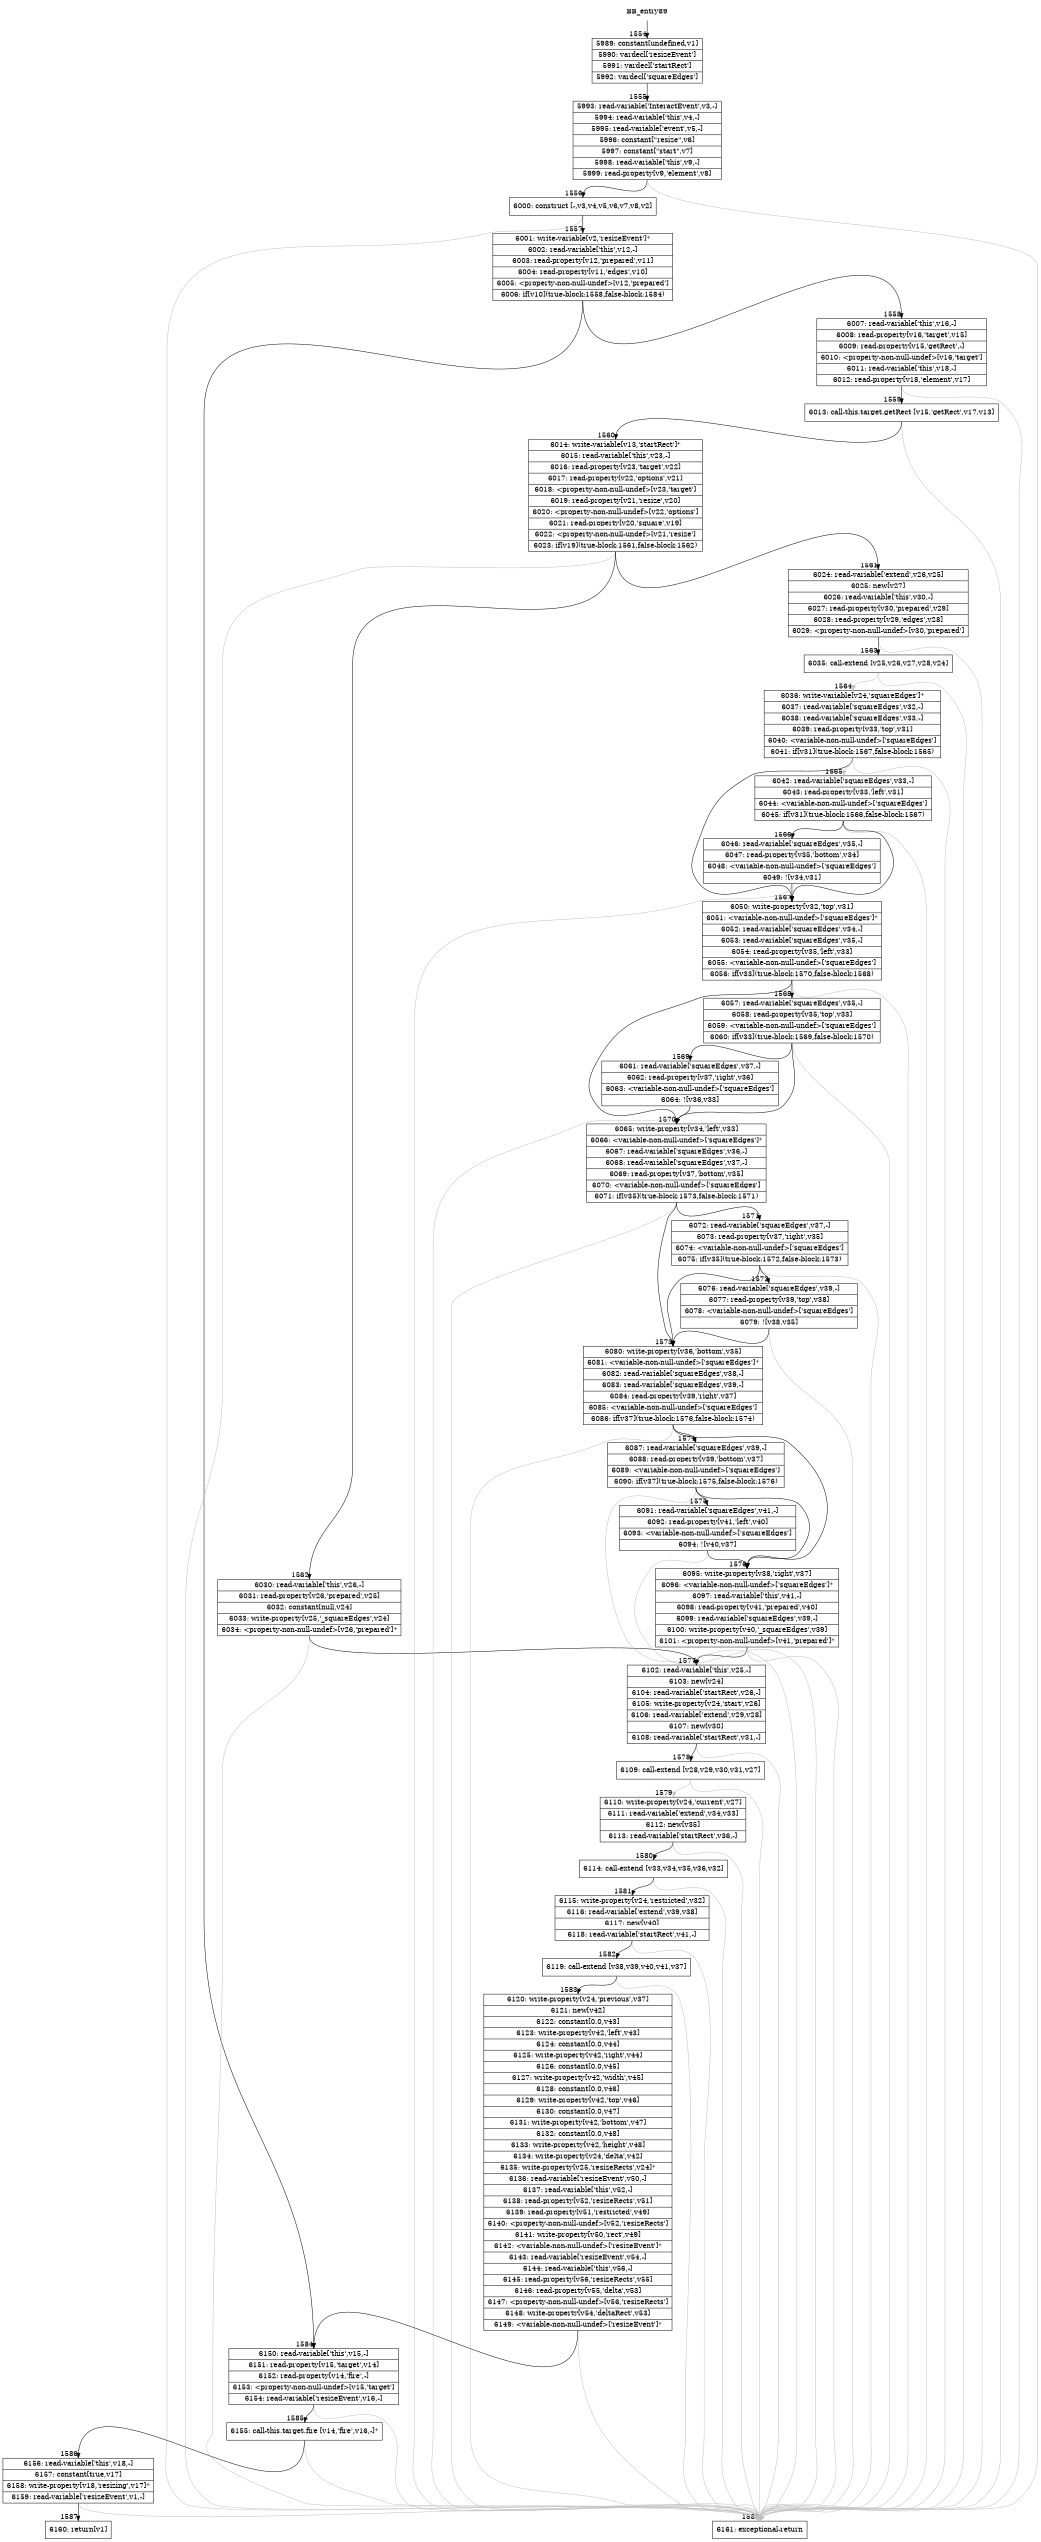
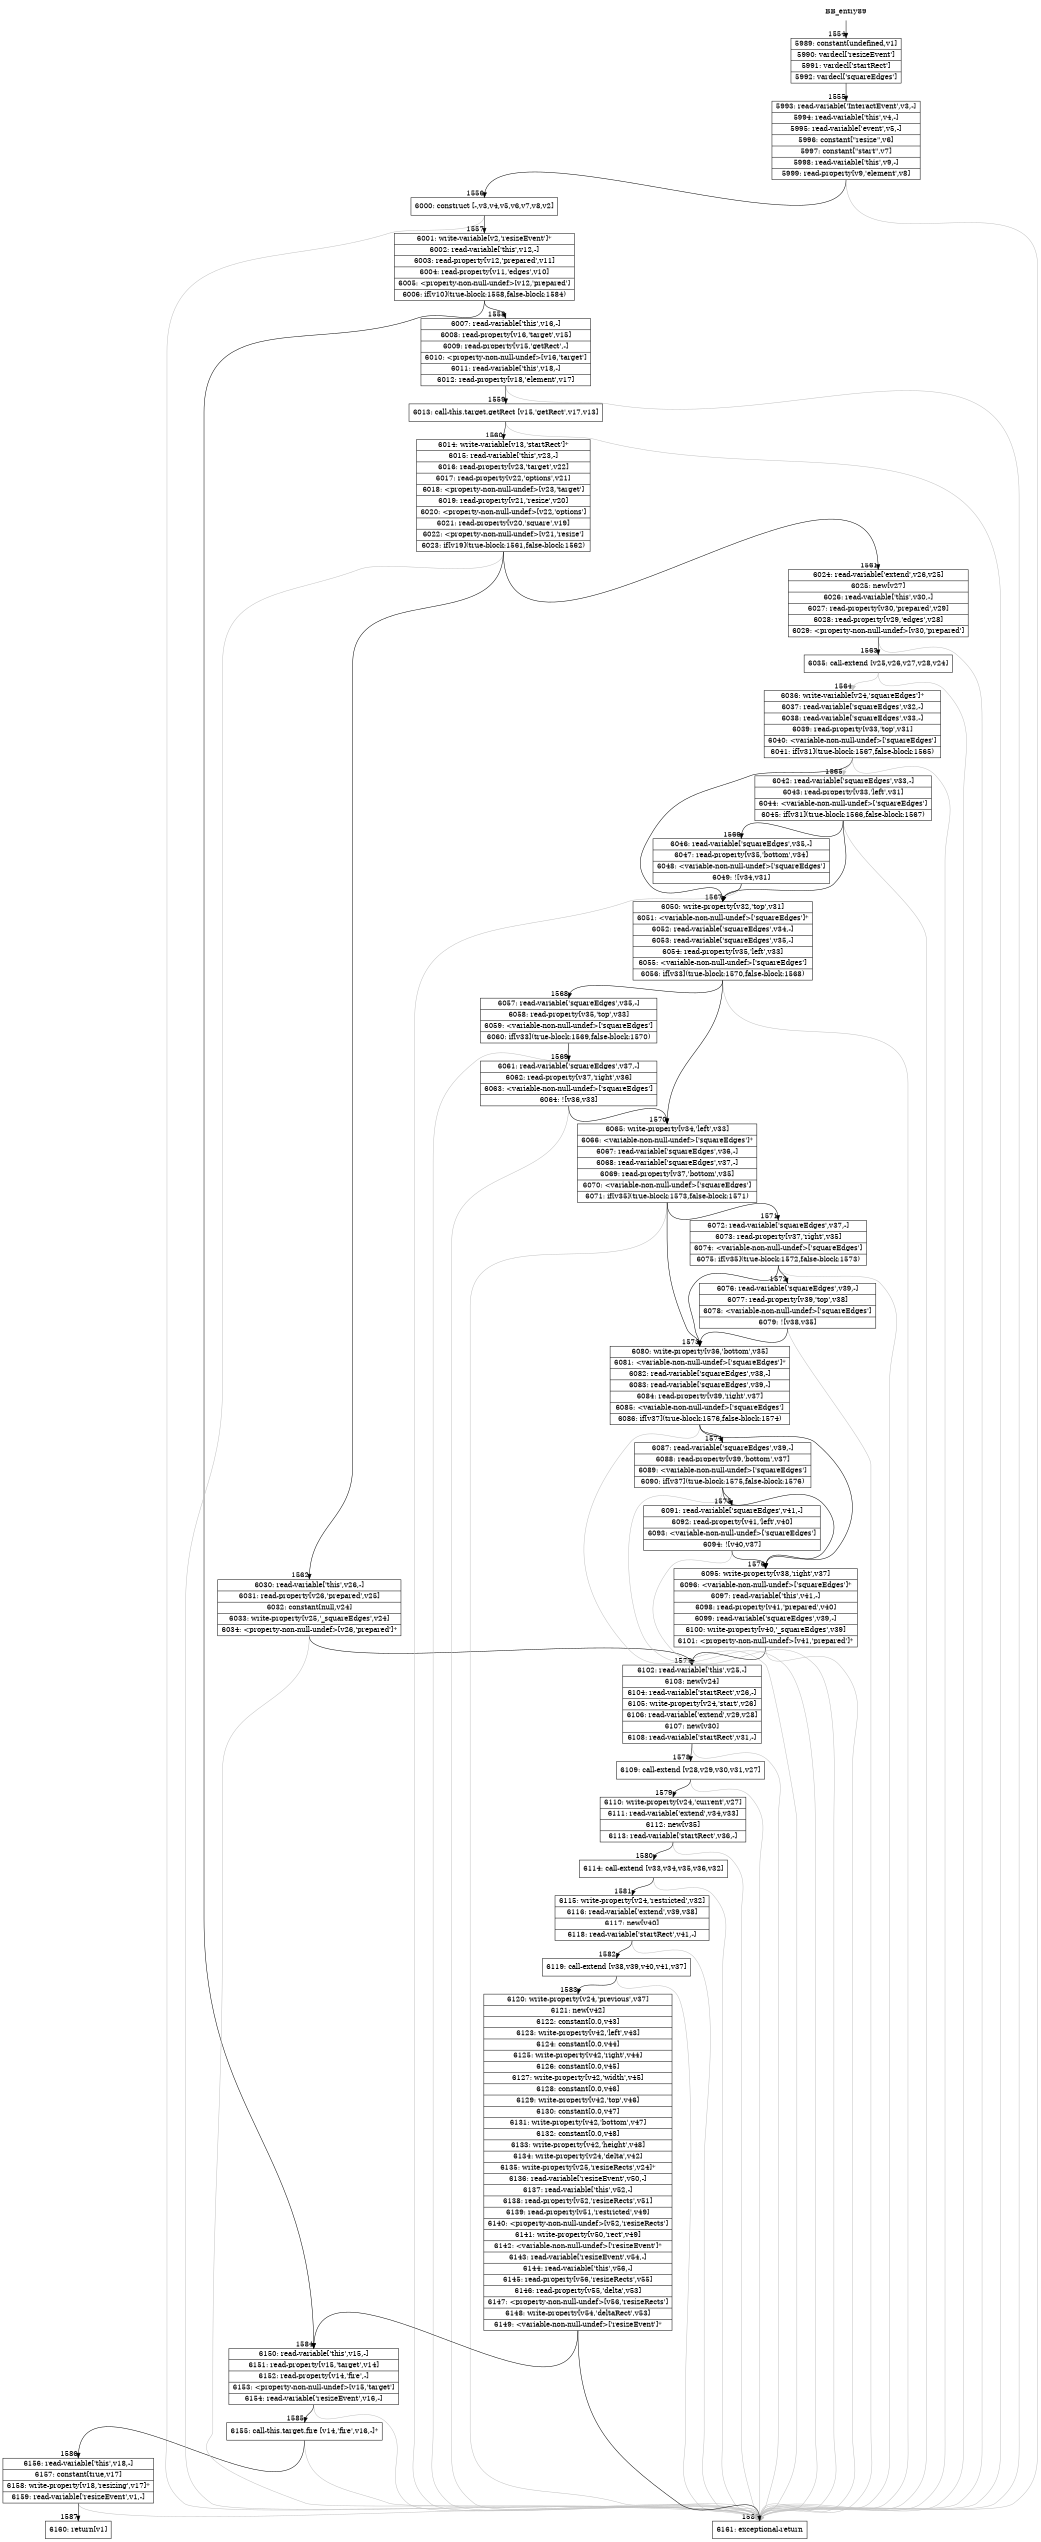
  digraph {
    rankdir=TD
    node [shape=record]
    edge [headport=n tailport=s]
    n1 [label=BB_entry89 shape=none]
    n2 [label="{5989: constant[undefined,v1]|5990: vardecl['resizeEvent']|5991: vardecl['startRect']|5992: vardecl['squareEdges']}"]
    n3 [label="{5993: read-variable['InteractEvent',v3,-]|5994: read-variable['this',v4,-]|5995: read-variable['event',v5,-]|5996: constant[\"resize\",v6]|5997: constant[\"start\",v7]|5998: read-variable['this',v9,-]|5999: read-property[v9,'element',v8]}"]
    n4 [label="{6000: construct [-,v3,v4,v5,v6,v7,v8,v2]}"]
    n5 [label="{6161: exceptional-return}"]
    n6 [label="{6001: write-variable[v2,'resizeEvent']*|6002: read-variable['this',v12,-]|6003: read-property[v12,'prepared',v11]|6004: read-property[v11,'edges',v10]|6005: \<property-non-null-undef\>[v12,'prepared']|6006: if[v10](true-block:1558,false-block:1584)}"]
    n7 [label="{6007: read-variable['this',v16,-]|6008: read-property[v16,'target',v15]|6009: read-property[v15,'getRect',-]|6010: \<property-non-null-undef\>[v16,'target']|6011: read-variable['this',v18,-]|6012: read-property[v18,'element',v17]}"]
    n8 [label="{6150: read-variable['this',v15,-]|6151: read-property[v15,'target',v14]|6152: read-property[v14,'fire',-]|6153: \<property-non-null-undef\>[v15,'target']|6154: read-variable['resizeEvent',v16,-]}"]
    n9 [label="{6013: call-this.target.getRect [v15,'getRect',v17,v13]}"]
    n10 [label="{6155: call-this.target.fire [v14,'fire',v16,-]*}"]
    n11 [label="{6014: write-variable[v13,'startRect']*|6015: read-variable['this',v23,-]|6016: read-property[v23,'target',v22]|6017: read-property[v22,'options',v21]|6018: \<property-non-null-undef\>[v23,'target']|6019: read-property[v21,'resize',v20]|6020: \<property-non-null-undef\>[v22,'options']|6021: read-property[v20,'square',v19]|6022: \<property-non-null-undef\>[v21,'resize']|6023: if[v19](true-block:1561,false-block:1562)}"]
    n12 [label="{6156: read-variable['this',v18,-]|6157: constant[true,v17]|6158: write-property[v18,'resizing',v17]*|6159: read-variable['resizeEvent',v1,-]}"]
    n13 [label="{6024: read-variable['extend',v26,v25]|6025: new[v27]|6026: read-variable['this',v30,-]|6027: read-property[v30,'prepared',v29]|6028: read-property[v29,'edges',v28]|6029: \<property-non-null-undef\>[v30,'prepared']}"]
    n14 [label="{6030: read-variable['this',v26,-]|6031: read-property[v26,'prepared',v25]|6032: constant[null,v24]|6033: write-property[v25,'_squareEdges',v24]|6034: \<property-non-null-undef\>[v26,'prepared']*}"]
    n15 [label="{6035: call-extend [v25,v26,v27,v28,v24]}"]
    n16 [label="{6102: read-variable['this',v25,-]|6103: new[v24]|6104: read-variable['startRect',v26,-]|6105: write-property[v24,'start',v26]|6106: read-variable['extend',v29,v28]|6107: new[v30]|6108: read-variable['startRect',v31,-]}"]
    n17 [label="{6036: write-variable[v24,'squareEdges']*|6037: read-variable['squareEdges',v32,-]|6038: read-variable['squareEdges',v33,-]|6039: read-property[v33,'top',v31]|6040: \<variable-non-null-undef\>['squareEdges']|6041: if[v31](true-block:1567,false-block:1565)}"]
    n18 [label="{6109: call-extend [v28,v29,v30,v31,v27]}"]
    n19 [label="{6050: write-property[v32,'top',v31]|6051: \<variable-non-null-undef\>['squareEdges']*|6052: read-variable['squareEdges',v34,-]|6053: read-variable['squareEdges',v35,-]|6054: read-property[v35,'left',v33]|6055: \<variable-non-null-undef\>['squareEdges']|6056: if[v33](true-block:1570,false-block:1568)}"]
    n20 [label="{6042: read-variable['squareEdges',v33,-]|6043: read-property[v33,'left',v31]|6044: \<variable-non-null-undef\>['squareEdges']|6045: if[v31](true-block:1566,false-block:1567)}"]
    n21 [label="{6110: write-property[v24,'current',v27]|6111: read-variable['extend',v34,v33]|6112: new[v35]|6113: read-variable['startRect',v36,-]}"]
    n22 [label="{6065: write-property[v34,'left',v33]|6066: \<variable-non-null-undef\>['squareEdges']*|6067: read-variable['squareEdges',v36,-]|6068: read-variable['squareEdges',v37,-]|6069: read-property[v37,'bottom',v35]|6070: \<variable-non-null-undef\>['squareEdges']|6071: if[v35](true-block:1573,false-block:1571)}"]
    n23 [label="{6057: read-variable['squareEdges',v35,-]|6058: read-property[v35,'top',v33]|6059: \<variable-non-null-undef\>['squareEdges']|6060: if[v33](true-block:1569,false-block:1570)}"]
    n24 [label="{6046: read-variable['squareEdges',v35,-]|6047: read-property[v35,'bottom',v34]|6048: \<variable-non-null-undef\>['squareEdges']|6049: ![v34,v31]}"]
    n25 [label="{6080: write-property[v36,'bottom',v35]|6081: \<variable-non-null-undef\>['squareEdges']*|6082: read-variable['squareEdges',v38,-]|6083: read-variable['squareEdges',v39,-]|6084: read-property[v39,'right',v37]|6085: \<variable-non-null-undef\>['squareEdges']|6086: if[v37](true-block:1576,false-block:1574)}"]
    n26 [label="{6072: read-variable['squareEdges',v37,-]|6073: read-property[v37,'right',v35]|6074: \<variable-non-null-undef\>['squareEdges']|6075: if[v35](true-block:1572,false-block:1573)}"]
    n27 [label="{6061: read-variable['squareEdges',v37,-]|6062: read-property[v37,'right',v36]|6063: \<variable-non-null-undef\>['squareEdges']|6064: ![v36,v33]}"]
    n28 [label="{6095: write-property[v38,'right',v37]|6096: \<variable-non-null-undef\>['squareEdges']*|6097: read-variable['this',v41,-]|6098: read-property[v41,'prepared',v40]|6099: read-variable['squareEdges',v39,-]|6100: write-property[v40,'_squareEdges',v39]|6101: \<property-non-null-undef\>[v41,'prepared']*}"]
    n29 [label="{6087: read-variable['squareEdges',v39,-]|6088: read-property[v39,'bottom',v37]|6089: \<variable-non-null-undef\>['squareEdges']|6090: if[v37](true-block:1575,false-block:1576)}"]
    n30 [label="{6076: read-variable['squareEdges',v39,-]|6077: read-property[v39,'top',v38]|6078: \<variable-non-null-undef\>['squareEdges']|6079: ![v38,v35]}"]
    n31 [label="{6091: read-variable['squareEdges',v41,-]|6092: read-property[v41,'left',v40]|6093: \<variable-non-null-undef\>['squareEdges']|6094: ![v40,v37]}"]
    n32 [label="{6114: call-extend [v33,v34,v35,v36,v32]}"]
    n33 [label="{6115: write-property[v24,'restricted',v32]|6116: read-variable['extend',v39,v38]|6117: new[v40]|6118: read-variable['startRect',v41,-]}"]
    n34 [label="{6119: call-extend [v38,v39,v40,v41,v37]}"]
    n35 [label="{6120: write-property[v24,'previous',v37]|6121: new[v42]|6122: constant[0.0,v43]|6123: write-property[v42,'left',v43]|6124: constant[0.0,v44]|6125: write-property[v42,'right',v44]|6126: constant[0.0,v45]|6127: write-property[v42,'width',v45]|6128: constant[0.0,v46]|6129: write-property[v42,'top',v46]|6130: constant[0.0,v47]|6131: write-property[v42,'bottom',v47]|6132: constant[0.0,v48]|6133: write-property[v42,'height',v48]|6134: write-property[v24,'delta',v42]|6135: write-property[v25,'resizeRects',v24]*|6136: read-variable['resizeEvent',v50,-]|6137: read-variable['this',v52,-]|6138: read-property[v52,'resizeRects',v51]|6139: read-property[v51,'restricted',v49]|6140: \<property-non-null-undef\>[v52,'resizeRects']|6141: write-property[v50,'rect',v49]|6142: \<variable-non-null-undef\>['resizeEvent']*|6143: read-variable['resizeEvent',v54,-]|6144: read-variable['this',v56,-]|6145: read-property[v56,'resizeRects',v55]|6146: read-property[v55,'delta',v53]|6147: \<property-non-null-undef\>[v56,'resizeRects']|6148: write-property[v54,'deltaRect',v53]|6149: \<variable-non-null-undef\>['resizeEvent']*}"]
    n36 [label="{6160: return[v1]}"]
    n1 -> n2 [headlabel="    1554"]
    n2 -> n3 [headlabel="      1555"]
    n3 -> n4 [headlabel="      1556"]
    n3 -> n5 [color=gray headlabel="      1588"]
    n4 -> n5 [color=gray]
    n4 -> n6 [headlabel="      1557"]
    n6 -> n7 [headlabel="      1558"]
    n6 -> n8 [headlabel="      1584"]
    n7 -> n5 [color=gray]
    n7 -> n9 [headlabel="      1559"]
    n8 -> n5 [color=gray]
    n8 -> n10 [headlabel="      1585"]
    n9 -> n5 [color=gray]
    n9 -> n11 [headlabel="      1560"]
    n10 -> n5 [color=gray]
    n10 -> n12 [headlabel="      1586"]
    n11 -> n5 [color=gray]
    n11 -> n13 [headlabel="      1561"]
    n11 -> n14 [headlabel="      1562"]
    n12 -> n5 [color=gray]
    n12 -> n36 [headlabel="      1587"]
    n13 -> n5 [color=gray]
    n13 -> n15 [headlabel="      1563"]
    n14 -> n5 [color=gray]
    n14 -> n16 [headlabel="      1577"]
    n15 -> n5 [color=gray]
    n15 -> n17 [color=gray headlabel="      1564"]
    n16 -> n5 [color=gray]
    n16 -> n18 [headlabel="      1578"]
    n17 -> n5 [color=gray]
    n17 -> n19 [headlabel="      1567"]
    n17 -> n20 [color=gray headlabel="      1565"]
    n18 -> n5 [color=gray]
-   n18 -> n21 [headlabel="      1579" color=gray]
+   n18 -> n21 [headlabel="      1579"]
    n19 -> n5 [color=gray]
    n19 -> n22 [headlabel="      1570"]
    n19 -> n23 [headlabel="      1568"]
    n20 -> n5 [color=gray]
    n20 -> n19
    n20 -> n24 [headlabel="      1566"]
    n21 -> n5 [color=gray]
    n21 -> n32 [headlabel="      1580"]
    n22 -> n5 [color=gray]
    n22 -> n25 [headlabel="      1573"]
    n22 -> n26 [headlabel="      1571"]
    n23 -> n5 [color=gray]
-   n23 -> n22
    n23 -> n27 [headlabel="      1569"]
    n24 -> n5 [color=gray]
    n24 -> n19
    n25 -> n5 [color=gray]
    n25 -> n28 [headlabel="      1576"]
    n25 -> n29 [headlabel="      1574"]
    n26 -> n5 [color=gray]
    n26 -> n25
    n26 -> n30 [headlabel="      1572"]
    n27 -> n5 [color=gray]
    n27 -> n22
    n28 -> n5 [color=gray]
    n28 -> n16
    n29 -> n5 [color=gray]
    n29 -> n28
    n29 -> n31 [headlabel="      1575"]
    n30 -> n5 [color=gray]
    n30 -> n25
    n31 -> n5 [color=gray]
    n31 -> n28
    n32 -> n5 [color=gray]
    n32 -> n33 [headlabel="      1581"]
    n33 -> n5 [color=gray]
    n33 -> n34 [headlabel="      1582"]
    n34 -> n5 [color=gray]
    n34 -> n35 [headlabel="      1583"]
-   n35 -> n5 [color=gray]
+   n35 -> n5 [color=black]
    n35 -> n8
  }
